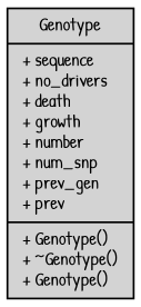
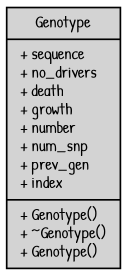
  digraph {
    fontname="Patrick Hand"
-   n1 [color=black fillcolor=lightgrey fontcolor=black fontname="Patrick Hand" fontsize=10 height=0.2 label="{Genotype\n|+ sequence\l+ no_drivers\l+ death\l+ growth\l+ number\l+ num_snp\l+ prev_gen\l+ prev\l|+ Genotype()\l+ ~Genotype()\l+ Genotype()\l}" shape=record style=filled width=0.4]
+   n1 [color=black fillcolor=lightgrey fontcolor=black fontname="Patrick Hand" fontsize=10 height=0.2 label="{Genotype\n|+ sequence\l+ no_drivers\l+ death\l+ growth\l+ number\l+ num_snp\l+ prev_gen\l+ index\l|+ Genotype()\l+ ~Genotype()\l+ Genotype()\l}" shape=record style=filled width=0.4]
  }
